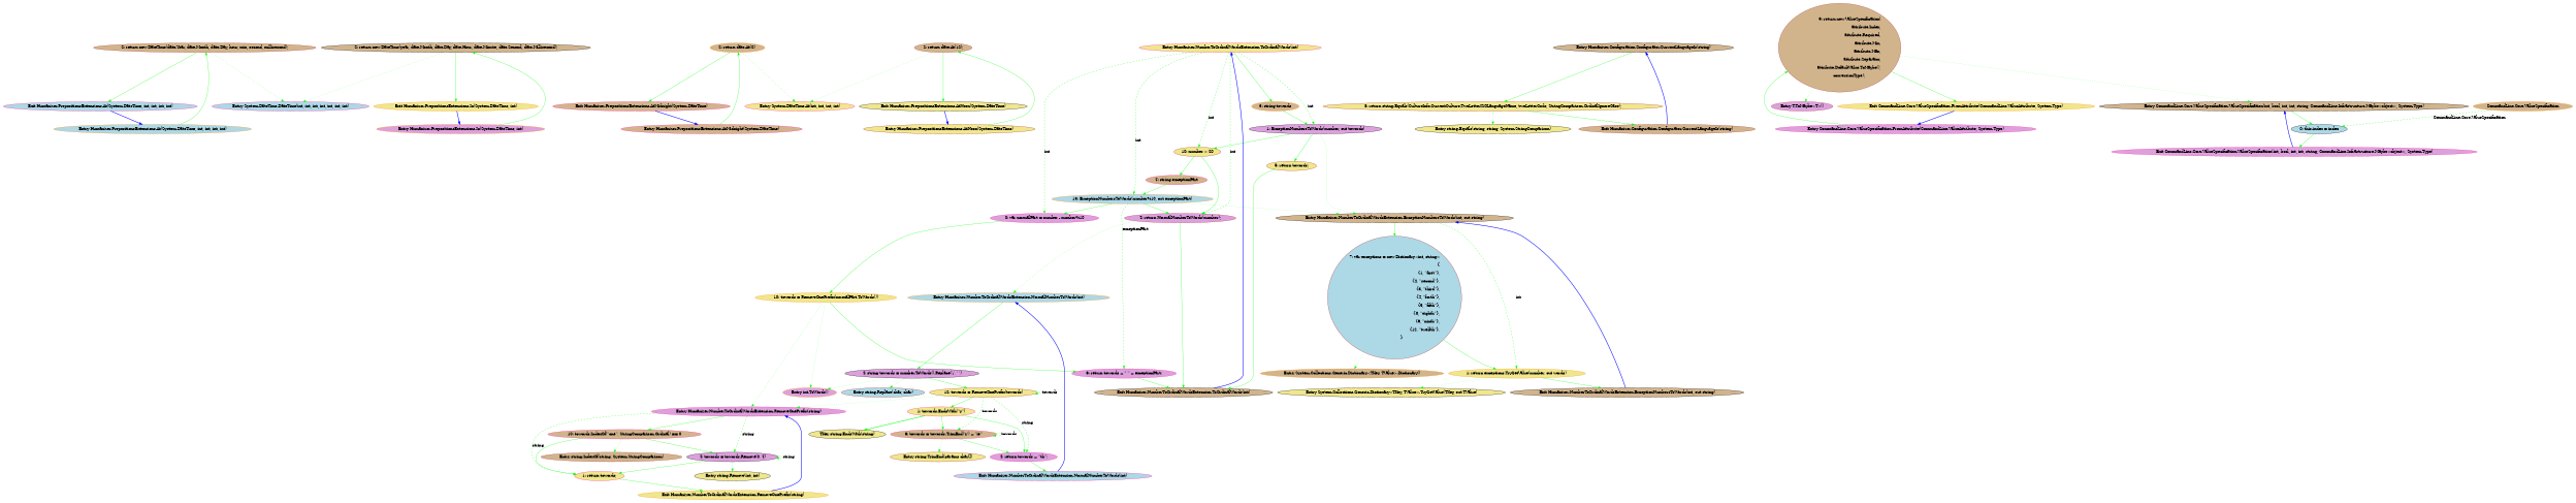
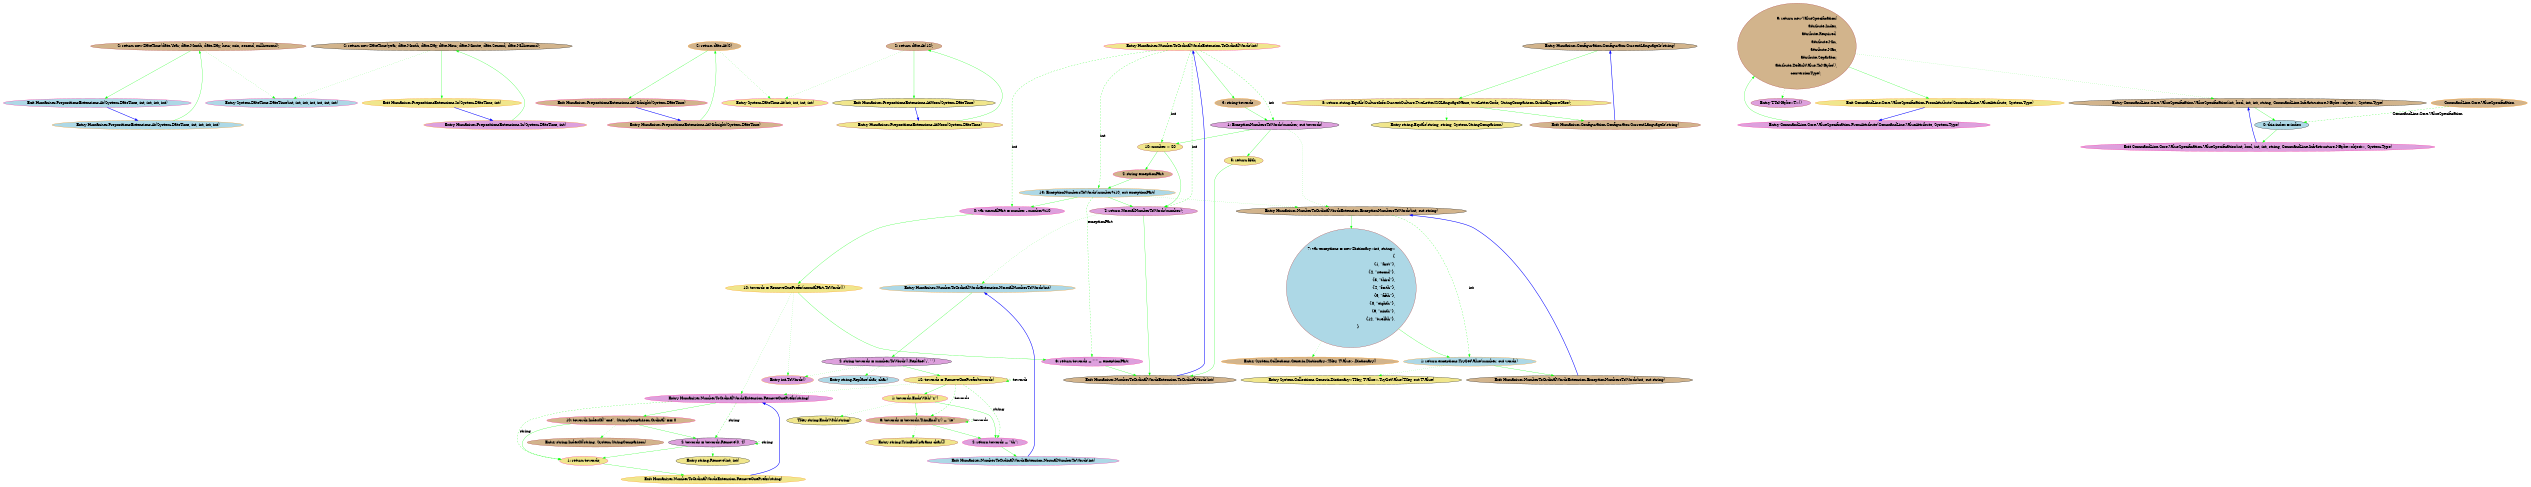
  digraph {
    node [cluster="Humanizer.NumberToOrdinalWordsExtension.ToOrdinalWords(int)" color=deeppink fillcolor=tan span="0-0" style=filled file="CreatingMethods.cs"]
    edge [color=green style=solid]
    n1 [cluster="Humanizer.PrepositionsExtensions.At(System.DateTime, int, int, int, int)" color=brown community=0 label="2: return new DateTime(date.Year, date.Month, date.Day, hour, min, second, millisecond);" span="7-7" file=""]
    n2 [cluster="Humanizer.PrepositionsExtensions.At(System.DateTime, int, int, int, int)" fillcolor=lightblue label="Exit Humanizer.PrepositionsExtensions.At(System.DateTime, int, int, int, int)" span="5-5" file=""]
    n3 [cluster="System.DateTime.DateTime(int, int, int, int, int, int, int)" fillcolor=lightblue label="Entry System.DateTime.DateTime(int, int, int, int, int, int, int)" file=""]
    n4 [cluster="Humanizer.PrepositionsExtensions.At(System.DateTime, int, int, int, int)" color=darkorange fillcolor=lightblue label="Entry Humanizer.PrepositionsExtensions.At(System.DateTime, int, int, int, int)" span="5-5" file=""]
    n5 [cluster="Humanizer.PrepositionsExtensions.AtMidnight(System.DateTime)" color=darkorange community=0 label="2: return date.At(0);" span="17-17" file=""]
    n6 [cluster="Humanizer.PrepositionsExtensions.AtMidnight(System.DateTime)" label="Exit Humanizer.PrepositionsExtensions.AtMidnight(System.DateTime)" span="15-15" file=""]
    n7 [cluster="System.DateTime.At(int, int, int, int)" fillcolor=khaki label="Entry System.DateTime.At(int, int, int, int)" span="5-5" file=""]
    n8 [cluster="Humanizer.PrepositionsExtensions.AtMidnight(System.DateTime)" label="Entry Humanizer.PrepositionsExtensions.AtMidnight(System.DateTime)" span="15-15" file=""]
    n9 [cluster="Humanizer.PrepositionsExtensions.AtNoon(System.DateTime)" color=brown community=0 label="2: return date.At(12);" span="27-27" file=""]
    n10 [cluster="Humanizer.PrepositionsExtensions.AtNoon(System.DateTime)" color=black fillcolor=khaki label="Exit Humanizer.PrepositionsExtensions.AtNoon(System.DateTime)" span="25-25" file=""]
    n11 [cluster="Humanizer.PrepositionsExtensions.AtNoon(System.DateTime)" color=brown fillcolor=khaki label="Entry Humanizer.PrepositionsExtensions.AtNoon(System.DateTime)" span="25-25" file=""]
    n12 [cluster="Humanizer.PrepositionsExtensions.In(System.DateTime, int)" color=black community=0 label="2: return new DateTime(year, date.Month, date.Day, date.Hour, date.Minute, date.Second, date.Millisecond);" span="38-38" file=""]
    n13 [cluster="Humanizer.PrepositionsExtensions.In(System.DateTime, int)" color=darkorange fillcolor=khaki label="Exit Humanizer.PrepositionsExtensions.In(System.DateTime, int)" span="36-36" file=""]
    n14 [cluster="Humanizer.PrepositionsExtensions.In(System.DateTime, int)" color=darkorange fillcolor=plum label="Entry Humanizer.PrepositionsExtensions.In(System.DateTime, int)" span="36-36" file=""]
    n15 [fillcolor=khaki label="Entry Humanizer.NumberToOrdinalWordsExtension.ToOrdinalWords(int)" span="15-15"]
    n16 [color=darkorange community=0 label="3: string towords" span="17-17"]
    n17 [color=black community=0 fillcolor=plum label="1: ExceptionNumbersToWords(number, out towords)" span="19-19"]
    n18 [color=brown community=0 fillcolor=khaki label="10: number > 20" span="23-23"]
    n19 [color=brown community=0 fillcolor=plum label="4: return NormalNumberToWords(number);" span="34-34"]
    n20 [color=darkorange community=0 fillcolor=lightblue label="13: ExceptionNumbersToWords(number%10, out exceptionPart)" span="26-26"]
    n21 [community=0 fillcolor=plum label="0: var normalPart = number - number%10" span="28-28"]
-   n22 [color=brown community=0 fillcolor=khaki label="5: return towords;" span="20-20"]
+   n22 [color=brown community=0 fillcolor=khaki label="5: return fifth;" span="20-20"]
    n23 [cluster="Humanizer.NumberToOrdinalWordsExtension.ExceptionNumbersToWords(int, out string)" color=black label="Entry Humanizer.NumberToOrdinalWordsExtension.ExceptionNumbersToWords(int, out string)" span="58-58"]
    n24 [community=0 label="4: string exceptionPart" span="25-25"]
    n25 [color=black label="Exit Humanizer.NumberToOrdinalWordsExtension.ToOrdinalWords(int)" span="15-15"]
    n26 [cluster="Humanizer.NumberToOrdinalWordsExtension.NormalNumberToWords(int)" color=darkorange fillcolor=lightblue label="Entry Humanizer.NumberToOrdinalWordsExtension.NormalNumberToWords(int)" span="37-37"]
    n27 [community=0 fillcolor=plum label="6: return towords + '' '' + exceptionPart;" span="30-30"]
    n28 [color=darkorange community=0 fillcolor=khaki label="10: towords = RemoveOnePrefix(normalPart.ToWords())" span="29-29"]
    n29 [cluster="Humanizer.NumberToOrdinalWordsExtension.ExceptionNumbersToWords(int, out string)" color=brown community=0 fillcolor=lightblue label="7: var exceptions = new Dictionary<int, string>\r\n            {\r\n                {1, ''first''},\r\n                {2, ''second''},\r\n                {3, ''third''},\r\n                {4, ''forth''},\r\n                {5, ''fifth''},\r\n                {8, ''eighth''},\r\n                {9, ''ninth''},\r\n                {12, ''twelfth''},\r\n            }" span="60-70"]
-   n30 [cluster="Humanizer.NumberToOrdinalWordsExtension.ExceptionNumbersToWords(int, out string)" color=darkorange community=0 fillcolor=khaki label="1: return exceptions.TryGetValue(number, out words);" span="72-72"]
+   n30 [cluster="Humanizer.NumberToOrdinalWordsExtension.ExceptionNumbersToWords(int, out string)" color=darkorange community=0 fillcolor=lightblue label="1: return exceptions.TryGetValue(number, out words);" span="72-72"]
    n31 [cluster="Humanizer.NumberToOrdinalWordsExtension.NormalNumberToWords(int)" color=black community=0 fillcolor=plum label="4: string towords = number.ToWords().Replace('-', ' ')" span="39-39"]
    n32 [cluster="int.ToWords()" color=darkorange fillcolor=plum label="Entry int.ToWords()" span="16-16"]
    n33 [cluster="Humanizer.NumberToOrdinalWordsExtension.RemoveOnePrefix(string)" fillcolor=plum label="Entry Humanizer.NumberToOrdinalWordsExtension.RemoveOnePrefix(string)" span="49-49"]
    n34 [cluster="Humanizer.NumberToOrdinalWordsExtension.RemoveOnePrefix(string)" community=0 label="10: towords.IndexOf(''one'', StringComparison.Ordinal) == 0" span="52-52"]
    n35 [cluster="Humanizer.NumberToOrdinalWordsExtension.RemoveOnePrefix(string)" color=black community=0 fillcolor=plum label="4: towords = towords.Remove(0, 4)" span="53-53"]
    n36 [cluster="Humanizer.NumberToOrdinalWordsExtension.RemoveOnePrefix(string)" community=0 fillcolor=khaki label="1: return towords;" span="55-55"]
    n37 [cluster="System.Collections.Generic.Dictionary<TKey, TValue>.Dictionary()" color=darkorange label="Entry System.Collections.Generic.Dictionary<TKey, TValue>.Dictionary()"]
    n38 [cluster="string.Replace(char, char)" color=brown fillcolor=lightblue label="Entry string.Replace(char, char)"]
    n39 [cluster="System.Collections.Generic.Dictionary<TKey, TValue>.TryGetValue(TKey, out TValue)" color=black fillcolor=khaki label="Entry System.Collections.Generic.Dictionary<TKey, TValue>.TryGetValue(TKey, out TValue)"]
    n40 [cluster="string.EndsWith(string)" color=black fillcolor=khaki label="TKey string.EndsWith(string)"]
    n41 [cluster="Humanizer.NumberToOrdinalWordsExtension.ExceptionNumbersToWords(int, out string)" color=black label="Exit Humanizer.NumberToOrdinalWordsExtension.ExceptionNumbersToWords(int, out string)" span="58-58"]
    n42 [cluster="string.Remove(int, int)" color=black fillcolor=khaki label="Entry string.Remove(int, int)"]
    n43 [cluster="string.TrimEnd(params char[])" color=brown fillcolor=khaki label="Entry string.TrimEnd(params char[])"]
    n44 [cluster="string.IndexOf(string, System.StringComparison)" color=brown label="Entry string.IndexOf(string, System.StringComparison)"]
    n45 [cluster="Humanizer.NumberToOrdinalWordsExtension.RemoveOnePrefix(string)" color=darkorange fillcolor=khaki label="Exit Humanizer.NumberToOrdinalWordsExtension.RemoveOnePrefix(string)" span="49-49"]
    n46 [cluster="Humanizer.NumberToOrdinalWordsExtension.NormalNumberToWords(int)" color=brown community=0 fillcolor=khaki label="12: towords = RemoveOnePrefix(towords)" span="41-41"]
    n47 [cluster="Humanizer.NumberToOrdinalWordsExtension.NormalNumberToWords(int)" community=0 fillcolor=khaki label="1: towords.EndsWith(''y'')" span="43-43"]
    n48 [cluster="Humanizer.NumberToOrdinalWordsExtension.NormalNumberToWords(int)" community=0 label="6: towords = towords.TrimEnd('y') + ''ie''" span="44-44"]
    n49 [cluster="Humanizer.NumberToOrdinalWordsExtension.NormalNumberToWords(int)" community=0 fillcolor=plum label="4: return towords + ''th'';" span="46-46"]
    n50 [cluster="Humanizer.NumberToOrdinalWordsExtension.NormalNumberToWords(int)" fillcolor=lightblue label="Exit Humanizer.NumberToOrdinalWordsExtension.NormalNumberToWords(int)" span="37-37"]
    n51 [cluster="Humanizer.Configuration.Configurator.CurrentLanguageIs(string)" color=black file="DateHumanizeExtensions.cs" label="Entry Humanizer.Configuration.Configurator.CurrentLanguageIs(string)" span="33-33"]
    n52 [cluster="Humanizer.Configuration.Configurator.CurrentLanguageIs(string)" color=brown community=0 file="DateHumanizeExtensions.cs" fillcolor=khaki label="8: return string.Equals(CultureInfo.CurrentCulture.TwoLetterISOLanguageName, twoLetterCode, StringComparison.OrdinalIgnoreCase);" span="35-35"]
    n53 [cluster="Humanizer.Configuration.Configurator.CurrentLanguageIs(string)" color=brown file="DateHumanizeExtensions.cs" label="Exit Humanizer.Configuration.Configurator.CurrentLanguageIs(string)" span="33-33"]
    n54 [cluster="string.Equals(string, string, System.StringComparison)" color=black file="DateHumanizeExtensions.cs" fillcolor=khaki label="Entry string.Equals(string, string, System.StringComparison)"]
    n55 [cluster="T.ToMaybe<T>()" color=brown file="DateHumanizeTests.cs" fillcolor=plum label="Entry T.ToMaybe<T>()" span="82-82"]
    n56 [cluster="CommandLine.Core.ValueSpecification.ValueSpecification(int, bool, int, int, string, CommandLine.Infrastructure.Maybe<object>, System.Type)" color=black file="DateHumanizeTests.cs" label="Entry CommandLine.Core.ValueSpecification.ValueSpecification(int, bool, int, int, string, CommandLine.Infrastructure.Maybe<object>, System.Type)" span="11-11"]
    n57 [cluster="CommandLine.Core.ValueSpecification.ValueSpecification(int, bool, int, int, string, CommandLine.Infrastructure.Maybe<object>, System.Type)" color=black community=0 file="DateHumanizeTests.cs" fillcolor=lightblue label="0: this.index = index" span="14-14"]
    n58 [cluster="CommandLine.Core.ValueSpecification.ValueSpecification(int, bool, int, int, string, CommandLine.Infrastructure.Maybe<object>, System.Type)" file="DateHumanizeTests.cs" fillcolor=plum label="Exit CommandLine.Core.ValueSpecification.ValueSpecification(int, bool, int, int, string, CommandLine.Infrastructure.Maybe<object>, System.Type)" span="11-11"]
    n59 [cluster="CommandLine.Core.ValueSpecification.FromAttribute(CommandLine.ValueAttribute, System.Type)" file="DateHumanizeTests.cs" fillcolor=plum label="Entry CommandLine.Core.ValueSpecification.FromAttribute(CommandLine.ValueAttribute, System.Type)" span="17-17"]
    n60 [cluster="CommandLine.Core.ValueSpecification.FromAttribute(CommandLine.ValueAttribute, System.Type)" color=brown community=0 file="DateHumanizeTests.cs" label="9: return new ValueSpecification(\r\n                attribute.Index,\r\n                attribute.Required,\r\n                attribute.Min,\r\n                attribute.Max,\r\n                attribute.Separator,\r\n                attribute.DefaultValue.ToMaybe(),\r\n                conversionType);" span="19-26"]
    n61 [cluster="CommandLine.Core.ValueSpecification.FromAttribute(CommandLine.ValueAttribute, System.Type)" color=darkorange file="DateHumanizeTests.cs" fillcolor=khaki label="Exit CommandLine.Core.ValueSpecification.FromAttribute(CommandLine.ValueAttribute, System.Type)" span="17-17"]
    n62 [color=darkorange file="DateHumanizeTests.cs" label="CommandLine.Core.ValueSpecification" cluster="" span=""]
    n1 -> n2
    n1 -> n3 [style=dotted]
    n2 -> n4 [color=blue style=bold]
    n4 -> n1
    n5 -> n6
    n5 -> n7 [style=dotted]
    n6 -> n8 [color=blue style=bold]
    n8 -> n5
    n9 -> n7 [style=dotted]
    n9 -> n10
    n10 -> n11 [color=blue style=bold]
    n11 -> n9
    n12 -> n3 [style=dotted]
    n12 -> n13
    n13 -> n14 [color=blue style=bold]
    n14 -> n12
    n15 -> n16
    n15 -> n17 [label=int style=dashed]
    n15 -> n18 [label=int style=dashed]
    n15 -> n19 [label=int style=dashed]
    n15 -> n20 [label=int style=dashed]
    n15 -> n21 [label=int style=dashed]
    n16 -> n17
    n17 -> n18
    n17 -> n22
    n17 -> n23 [style=dotted]
    n18 -> n19
    n18 -> n24
    n19 -> n25
    n19 -> n26 [style=dotted]
    n20 -> n19
    n20 -> n21
    n20 -> n23 [style=dotted]
    n20 -> n27 [label=exceptionPart style=dashed]
    n21 -> n28
    n22 -> n25
    n23 -> n29
    n23 -> n30 [label=int style=dashed]
    n24 -> n20
    n25 -> n15 [color=blue style=bold]
    n26 -> n31
    n27 -> n25
    n28 -> n27
    n28 -> n32 [style=dotted]
    n28 -> n33 [style=dotted]
    n29 -> n30
    n29 -> n37 [style=dotted]
    n30 -> n39 [style=dotted]
    n30 -> n41
    n31 -> n32 [style=dotted]
    n31 -> n38 [style=dotted]
    n31 -> n46
    n33 -> n34
    n33 -> n35 [label=string style=dashed]
    n33 -> n36 [label=string style=dashed]
    n34 -> n35
    n34 -> n36
    n34 -> n44 [style=dotted]
    n35 -> n35 [label=string style=dashed]
    n35 -> n36
    n35 -> n42 [style=dotted]
    n36 -> n45
    n41 -> n23 [color=blue style=bold]
    n45 -> n33 [color=blue style=bold]
    n46 -> n33 [style=dotted]
    n46 -> n46 [label=towords style=dashed]
    n46 -> n47
    n46 -> n48 [label=towords style=dashed]
    n46 -> n49 [label=string style=dashed]
-   n47 -> n40 [style=bold]
+   n47 -> n40 [style=dotted]
    n47 -> n48
    n47 -> n49
    n48 -> n43 [style=dotted]
    n48 -> n48 [label=towords style=dashed]
    n48 -> n49
    n49 -> n50
    n50 -> n26 [color=blue style=bold]
    n51 -> n52
    n52 -> n53
    n52 -> n54 [style=dotted]
    n53 -> n51 [color=blue style=bold]
    n56 -> n57
    n57 -> n58
    n58 -> n56 [color=blue style=bold]
    n59 -> n60
    n60 -> n55 [style=dotted]
    n60 -> n56 [style=dotted]
    n60 -> n61
    n61 -> n59 [color=blue style=bold]
    n62 -> n57 [label="CommandLine.Core.ValueSpecification" style=dashed]
  }
